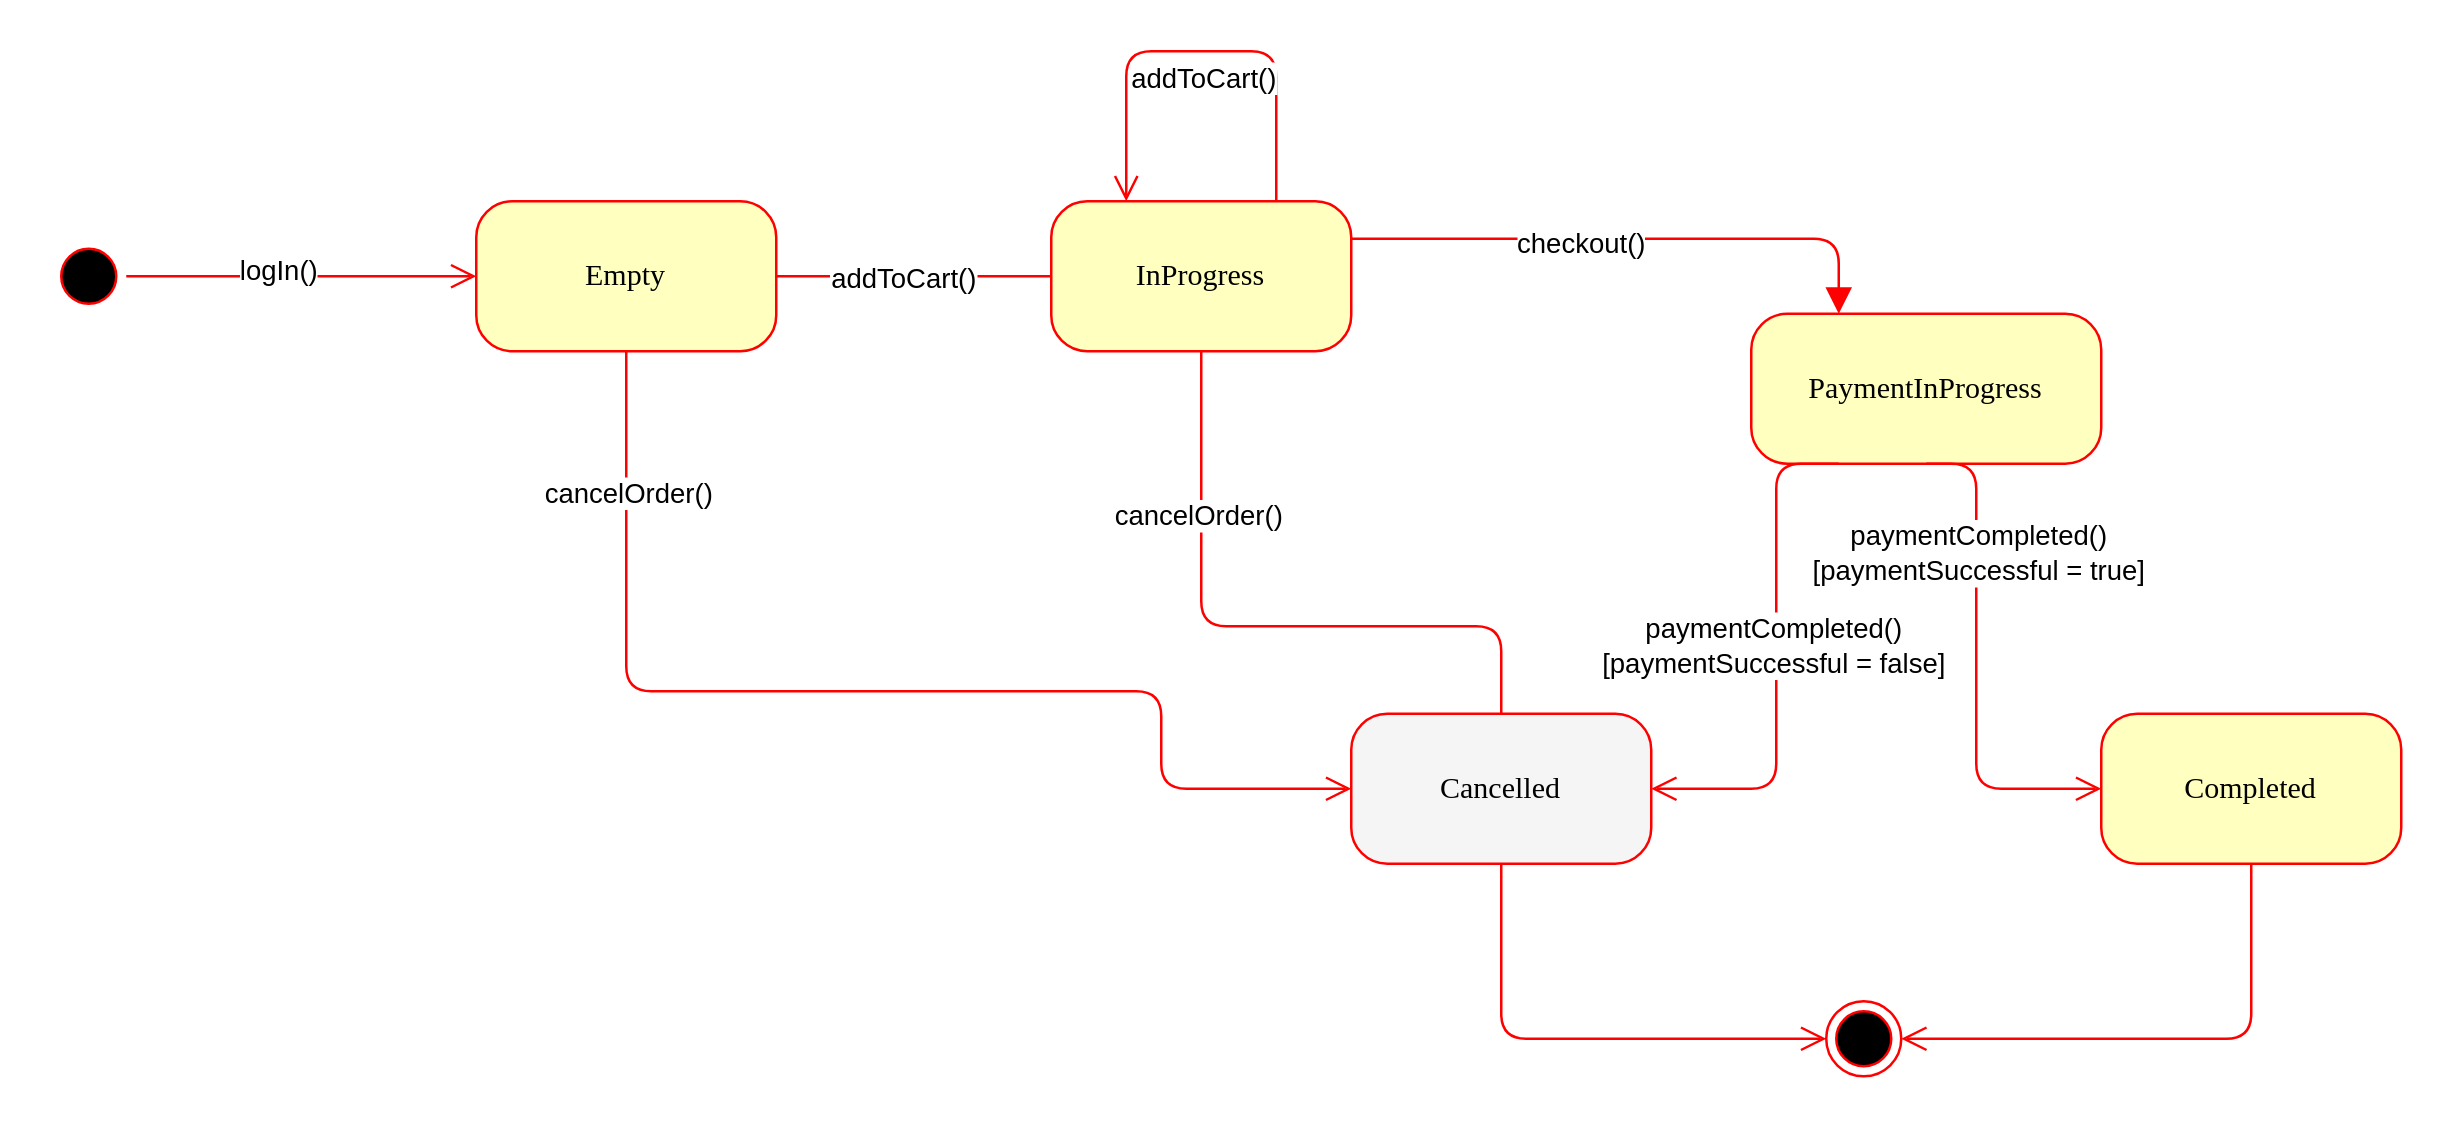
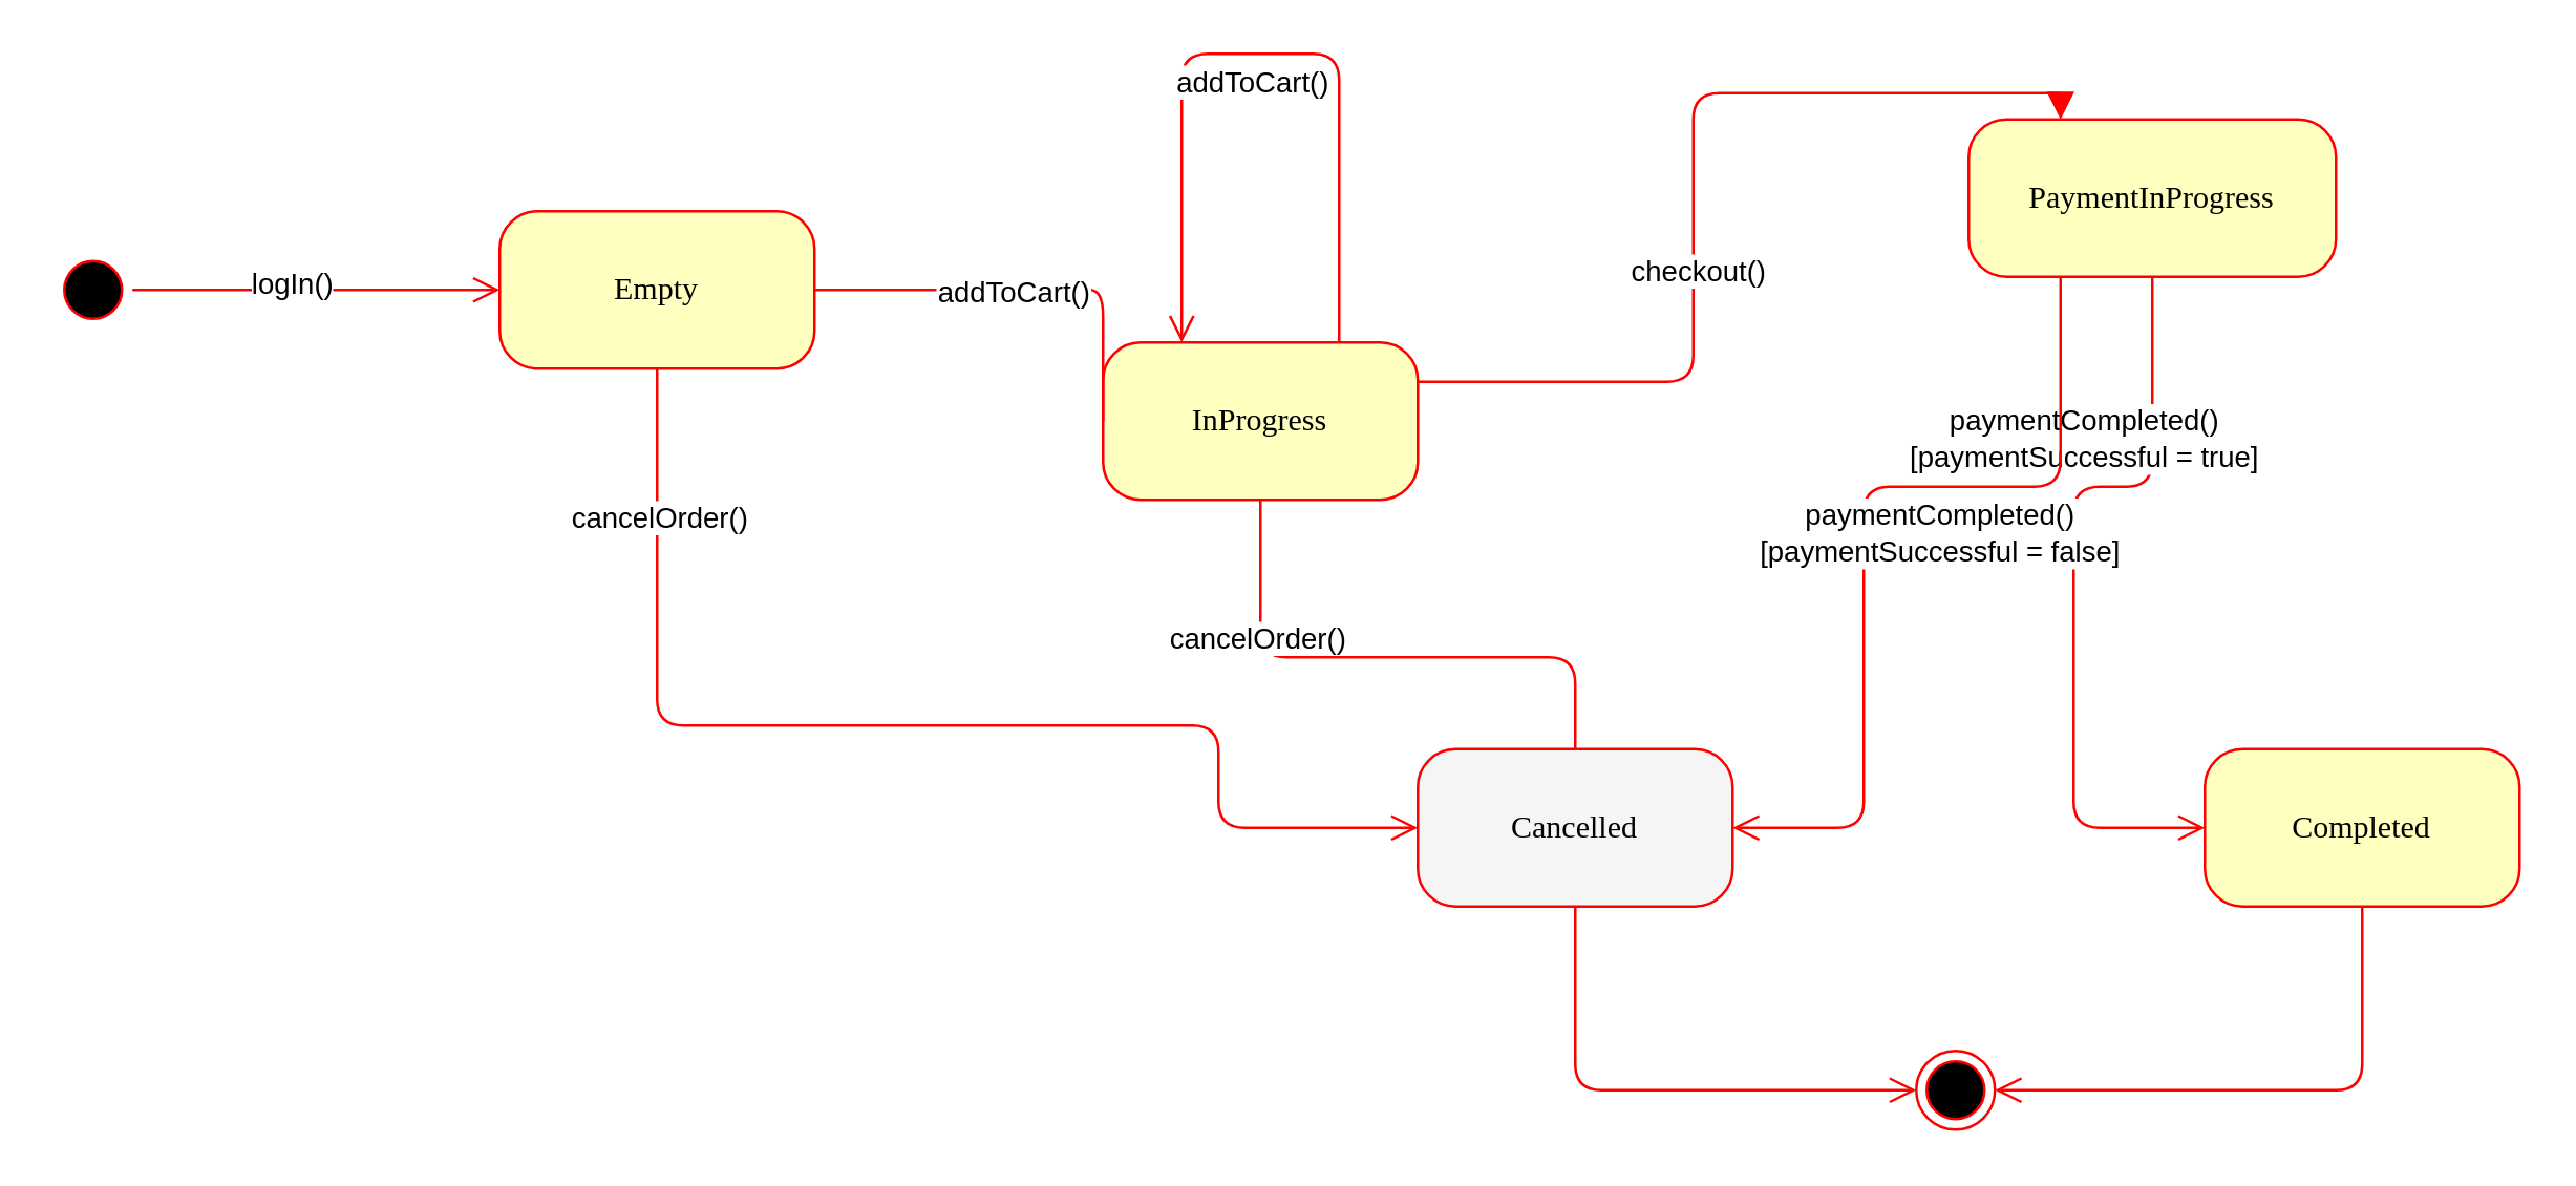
  <mxCell id="0" />
  <mxCell id="1" parent="0" />
  <mxCell id="2" value="" style="ellipse;html=1;shape=startState;fillColor=#000000;strokeColor=#ff0000;rounded=1;shadow=0;comic=0;labelBackgroundColor=none;fontFamily=Verdana;fontSize=12;fontColor=#000000;align=center;direction=south;" parent="1" vertex="1"><mxGeometry x="20" y="95" width="30" height="30" as="geometry" /></mxCell>
  <mxCell id="3" value="Empty" style="rounded=1;whiteSpace=wrap;html=1;arcSize=24;fillColor=#ffffc0;strokeColor=#ff0000;shadow=0;comic=0;labelBackgroundColor=none;fontFamily=Verdana;fontSize=12;fontColor=#000000;align=center;" parent="1" vertex="1"><mxGeometry x="190" y="80" width="120" height="60" as="geometry" /></mxCell>
  <mxCell id="4" style="edgeStyle=orthogonalEdgeStyle;html=1;exitX=1;exitY=0.25;entryX=0.25;entryY=0;labelBackgroundColor=none;endArrow=block;endSize=8;strokeColor=#ff0000;fontFamily=Verdana;fontSize=12;align=left;" parent="1" source="6" target="7" edge="1"><mxGeometry relative="1" as="geometry" /></mxCell>
  <mxCell id="5" value="checkout()" style="edgeLabel;html=1;align=center;verticalAlign=middle;resizable=0;points=[];" parent="4" vertex="1" connectable="0"><mxGeometry x="-0.19" y="-1" relative="1" as="geometry"><mxPoint as="offset" /></mxGeometry></mxCell>
- <mxCell id="6" value="InProgress" style="rounded=1;whiteSpace=wrap;html=1;arcSize=24;fillColor=#ffffc0;strokeColor=#ff0000;shadow=0;comic=0;labelBackgroundColor=none;fontFamily=Verdana;fontSize=12;fontColor=#000000;align=center;" parent="1" vertex="1"><mxGeometry x="420" y="80" width="120" height="60" as="geometry" /></mxCell>
- <mxCell id="7" value="PaymentInProgress" style="rounded=1;whiteSpace=wrap;html=1;arcSize=24;fillColor=#ffffc0;strokeColor=#ff0000;shadow=0;comic=0;labelBackgroundColor=none;fontFamily=Verdana;fontSize=12;fontColor=#000000;align=center;" parent="1" vertex="1"><mxGeometry x="700" y="125" width="140" height="60" as="geometry" /></mxCell>
+ <mxCell id="6" value="InProgress" style="rounded=1;whiteSpace=wrap;html=1;arcSize=24;fillColor=#ffffc0;strokeColor=#ff0000;shadow=0;comic=0;labelBackgroundColor=none;fontFamily=Verdana;fontSize=12;fontColor=#000000;align=center;" parent="1" vertex="1"><mxGeometry x="420" y="130" width="120" height="60" as="geometry" /></mxCell>
+ <mxCell id="7" value="PaymentInProgress" style="rounded=1;whiteSpace=wrap;html=1;arcSize=24;fillColor=#ffffc0;strokeColor=#ff0000;shadow=0;comic=0;labelBackgroundColor=none;fontFamily=Verdana;fontSize=12;fontColor=#000000;align=center;" parent="1" vertex="1"><mxGeometry x="750" y="45" width="140" height="60" as="geometry" /></mxCell>
  <mxCell id="8" style="edgeStyle=orthogonalEdgeStyle;html=1;labelBackgroundColor=none;endArrow=open;endSize=8;strokeColor=#ff0000;fontFamily=Verdana;fontSize=12;align=left;" parent="1" source="2" target="3" edge="1"><mxGeometry relative="1" as="geometry" /></mxCell>
  <mxCell id="9" value="logIn()" style="edgeLabel;html=1;align=center;verticalAlign=middle;resizable=0;points=[];" parent="8" vertex="1" connectable="0"><mxGeometry x="-0.314" y="3" relative="1" as="geometry"><mxPoint x="12" as="offset" /></mxGeometry></mxCell>
  <mxCell id="10" style="edgeStyle=orthogonalEdgeStyle;html=1;labelBackgroundColor=none;endArrow=none;endSize=8;strokeColor=#ff0000;fontFamily=Verdana;fontSize=12;align=left;entryX=0;entryY=0.5;" parent="1" source="3" target="6" edge="1"><mxGeometry relative="1" as="geometry"><Array as="points"><mxPoint x="400" y="110" /><mxPoint x="400" y="110" /></Array></mxGeometry></mxCell>
  <mxCell id="11" value="addToCart()" style="edgeLabel;html=1;align=center;verticalAlign=middle;resizable=0;points=[];" parent="10" vertex="1" connectable="0"><mxGeometry y="2" relative="1" as="geometry"><mxPoint x="-5" y="2" as="offset" /></mxGeometry></mxCell>
  <mxCell id="12" value="" style="edgeStyle=orthogonalEdgeStyle;html=1;entryX=0.5;entryY=0;labelBackgroundColor=none;endArrow=none;endSize=8;strokeColor=#ff0000;fontFamily=Verdana;fontSize=12;align=left;exitX=0.5;exitY=1;entryDx=0;entryDy=0;" parent="1" source="6" target="24" edge="1"><mxGeometry relative="1" as="geometry"><mxPoint x="470" y="260" as="sourcePoint" /><Array as="points"><mxPoint x="480" y="250" /><mxPoint x="600" y="250" /></Array><mxPoint x="595" y="300" as="targetPoint" /></mxGeometry></mxCell>
  <mxCell id="13" value="cancelOrder()" style="edgeLabel;html=1;align=center;verticalAlign=middle;resizable=0;points=[];" parent="12" vertex="1" connectable="0"><mxGeometry x="-0.513" y="-2" relative="1" as="geometry"><mxPoint as="offset" /></mxGeometry></mxCell>
  <mxCell id="14" style="edgeStyle=orthogonalEdgeStyle;html=1;labelBackgroundColor=none;endArrow=open;endSize=8;strokeColor=#ff0000;fontFamily=Verdana;fontSize=12;align=left;exitX=0.5;exitY=1;exitDx=0;exitDy=0;" parent="1" source="7" edge="1"><mxGeometry relative="1" as="geometry"><mxPoint x="490" y="150" as="sourcePoint" /><Array as="points"><mxPoint x="790" y="185" /><mxPoint x="790" y="315" /></Array><mxPoint x="840" y="315" as="targetPoint" /></mxGeometry></mxCell>
  <mxCell id="15" value="&lt;div&gt;paymentCompleted()&lt;/div&gt;&lt;div&gt;[paymentSuccessful = true]&lt;br&gt;&lt;/div&gt;" style="edgeLabel;html=1;align=center;verticalAlign=middle;resizable=0;points=[];" parent="14" vertex="1" connectable="0"><mxGeometry x="-0.264" relative="1" as="geometry"><mxPoint y="-19" as="offset" /></mxGeometry></mxCell>
  <mxCell id="16" style="edgeStyle=orthogonalEdgeStyle;html=1;labelBackgroundColor=none;endArrow=open;endSize=8;strokeColor=#ff0000;fontFamily=Verdana;fontSize=12;align=left;exitX=0.5;exitY=1;exitDx=0;exitDy=0;entryX=0;entryY=0.5;entryDx=0;entryDy=0;" parent="1" source="3" target="24" edge="1"><mxGeometry relative="1" as="geometry"><mxPoint x="360" y="165.61" as="sourcePoint" /><Array as="points"><mxPoint x="250" y="276" /><mxPoint x="464" y="276" /><mxPoint x="464" y="315" /><mxPoint x="540" y="315" /></Array><mxPoint x="580" y="315" as="targetPoint" /></mxGeometry></mxCell>
  <mxCell id="17" value="cancelOrder()" style="edgeLabel;html=1;align=center;verticalAlign=middle;resizable=0;points=[];" parent="16" vertex="1" connectable="0"><mxGeometry x="-0.759" relative="1" as="geometry"><mxPoint as="offset" /></mxGeometry></mxCell>
  <mxCell id="18" style="edgeStyle=orthogonalEdgeStyle;html=1;entryX=1;entryY=0.5;labelBackgroundColor=none;endArrow=open;endSize=8;strokeColor=#ff0000;fontFamily=Verdana;fontSize=12;align=left;exitX=0.25;exitY=1;entryDx=0;entryDy=0;exitDx=0;exitDy=0;" parent="1" source="7" target="24" edge="1"><mxGeometry relative="1" as="geometry"><mxPoint x="500" y="160" as="sourcePoint" /><Array as="points"><mxPoint x="710" y="185" /><mxPoint x="710" y="315" /><mxPoint x="660" y="315" /></Array><mxPoint x="610" y="315" as="targetPoint" /></mxGeometry></mxCell>
  <mxCell id="19" value="paymentCompleted()&lt;br&gt;[paymentSuccessful = false]" style="edgeLabel;align=center;verticalAlign=middle;resizable=0;points=[];fontSize=11;html=1;" parent="18" vertex="1" connectable="0"><mxGeometry x="-0.239" y="-2" relative="1" as="geometry"><mxPoint y="19" as="offset" /></mxGeometry></mxCell>
  <mxCell id="20" value="" style="edgeStyle=orthogonalEdgeStyle;html=1;entryX=0.25;entryY=0;labelBackgroundColor=none;endArrow=open;endSize=8;strokeColor=#ff0000;fontFamily=Verdana;fontSize=12;align=left;exitX=0.75;exitY=0;entryDx=0;entryDy=0;exitDx=0;exitDy=0;" parent="1" source="6" target="6" edge="1"><mxGeometry relative="1" as="geometry"><mxPoint x="555" y="0" as="sourcePoint" /><Array as="points"><mxPoint x="510" y="20" /><mxPoint x="450" y="20" /></Array><mxPoint x="670" y="160" as="targetPoint" /></mxGeometry></mxCell>
  <mxCell id="21" value="addToCart()" style="edgeLabel;html=1;align=center;verticalAlign=middle;resizable=0;points=[];" parent="20" vertex="1" connectable="0"><mxGeometry x="0.096" y="-2" relative="1" as="geometry"><mxPoint x="9" y="12" as="offset" /></mxGeometry></mxCell>
  <mxCell id="22" value="C" style="ellipse;html=1;shape=endState;fillColor=#000000;strokeColor=#ff0000;rounded=1;shadow=0;comic=0;labelBackgroundColor=none;fontFamily=Verdana;fontSize=12;fontColor=#000000;align=center;" vertex="1" parent="1"><mxGeometry x="730" y="400" width="30" height="30" as="geometry" /></mxCell>
  <mxCell id="23" value="Completed" style="rounded=1;whiteSpace=wrap;html=1;arcSize=24;fillColor=#ffffc0;strokeColor=#ff0000;shadow=0;comic=0;labelBackgroundColor=none;fontFamily=Verdana;fontSize=12;fontColor=#000000;align=center;" vertex="1" parent="1"><mxGeometry x="840" y="285" width="120" height="60" as="geometry" /></mxCell>
  <mxCell id="24" value="Cancelled" style="rounded=1;whiteSpace=wrap;html=1;arcSize=24;fillColor=#f5f5f5;strokeColor=#ff0000;shadow=0;comic=0;labelBackgroundColor=none;fontFamily=Verdana;fontSize=12;fontColor=#000000;align=center;" vertex="1" parent="1"><mxGeometry x="540" y="285" width="120" height="60" as="geometry" /></mxCell>
  <mxCell id="25" style="edgeStyle=orthogonalEdgeStyle;html=1;entryX=0;entryY=0.5;labelBackgroundColor=none;endArrow=open;endSize=8;strokeColor=#ff0000;fontFamily=Verdana;fontSize=12;align=left;exitX=0.5;exitY=1;entryDx=0;entryDy=0;exitDx=0;exitDy=0;" edge="1" parent="1" source="24" target="22"><mxGeometry relative="1" as="geometry"><mxPoint x="420" y="360" as="sourcePoint" /><Array as="points"><mxPoint x="600" y="415" /></Array><mxPoint x="540" y="505" as="targetPoint" /></mxGeometry></mxCell>
  <mxCell id="26" style="edgeStyle=orthogonalEdgeStyle;html=1;entryX=1;entryY=0.5;labelBackgroundColor=none;endArrow=open;endSize=8;strokeColor=#ff0000;fontFamily=Verdana;fontSize=12;align=left;exitX=0.5;exitY=1;entryDx=0;entryDy=0;exitDx=0;exitDy=0;" edge="1" parent="1" source="23" target="22"><mxGeometry relative="1" as="geometry"><mxPoint x="610" y="355" as="sourcePoint" /><Array as="points"><mxPoint x="900" y="415" /></Array><mxPoint x="740" y="425" as="targetPoint" /></mxGeometry></mxCell>
